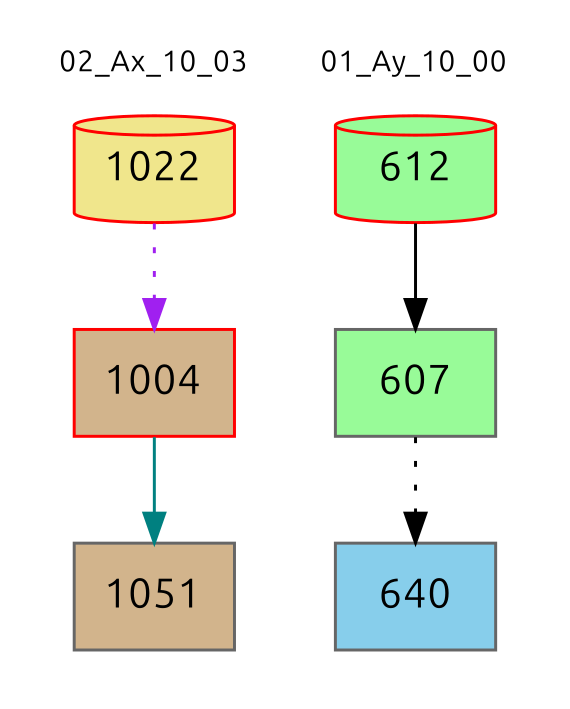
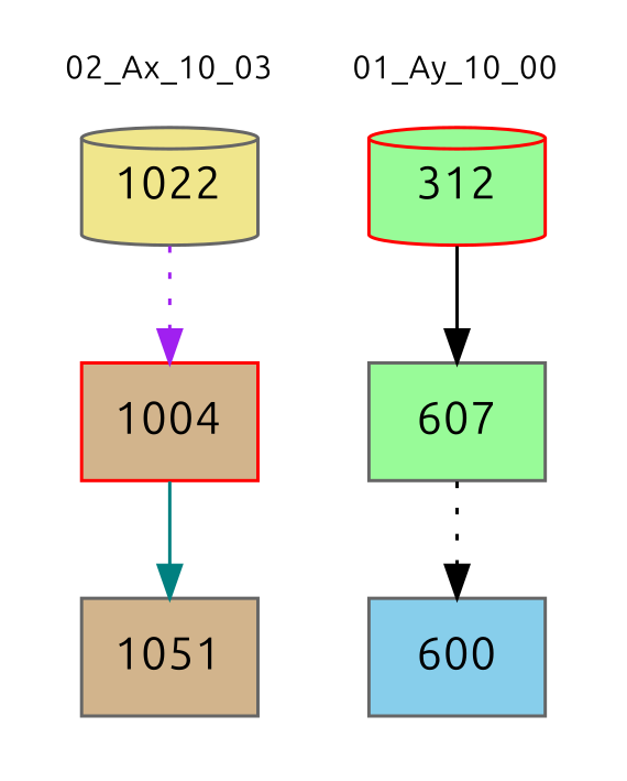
  digraph {
    fontname=Ubuntu
    node [color=red fillcolor=tan fontname=Ubuntu shape=box style=filled]
    edge [color=black fontname=Ubuntu style=dotted]
-   n1 [fillcolor=khaki label=1022 shape=cylinder]
+   n1 [color=gray40 fillcolor=khaki label=1022 shape=cylinder]
    n2 [label=1004]
    n3 [color=gray40 label=1051]
-   n4 [fillcolor=palegreen label=612 shape=cylinder]
+   n4 [fillcolor=palegreen label=312 shape=cylinder]
    n5 [color=gray40 fillcolor=palegreen label=607]
-   n6 [color=gray40 fillcolor=skyblue label=640]
+   n6 [color=gray40 fillcolor=skyblue label=600]
    subgraph cluster_1 {
      color=white
      fontsize=10
      label="02_Ax_10_03"
      n1
      n2
      n3
    }
    subgraph cluster_2 {
      color=white
      fontsize=10
      label="01_Ay_10_00"
      n4
      n5
      n6
    }
    n1 -> n2 [color=purple]
    n2 -> n3 [color=teal style=solid]
    n4 -> n5 [style=solid]
    n5 -> n6
  }
